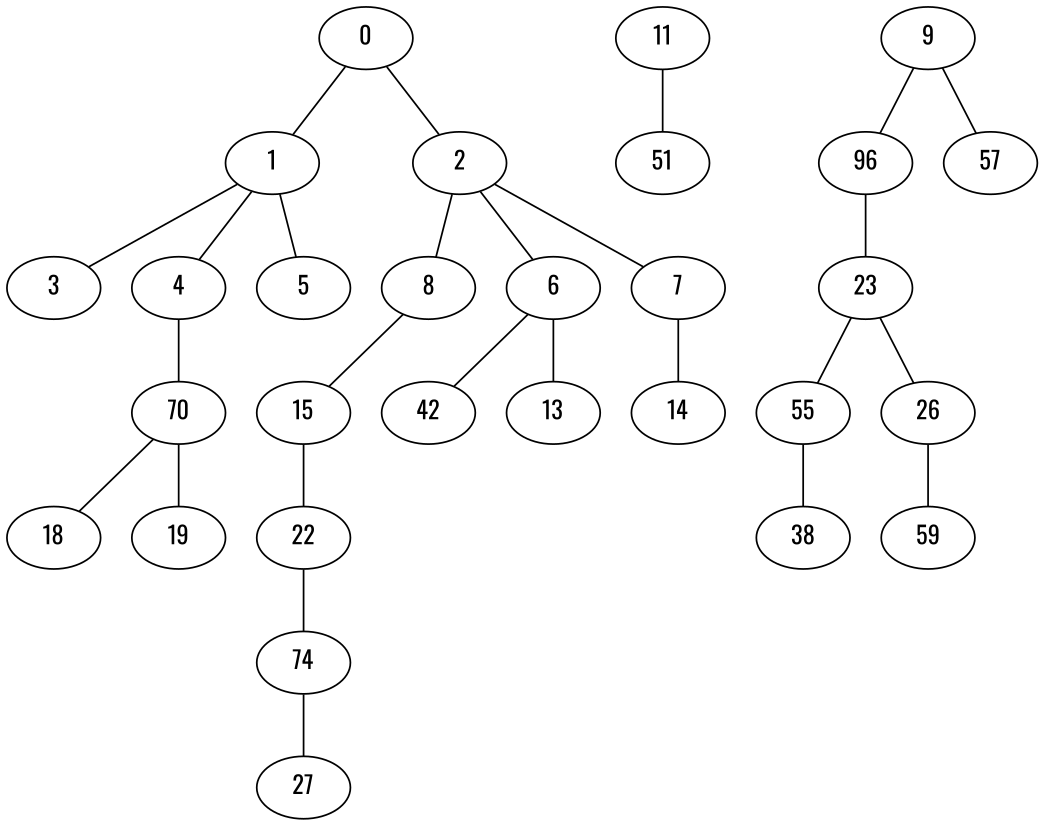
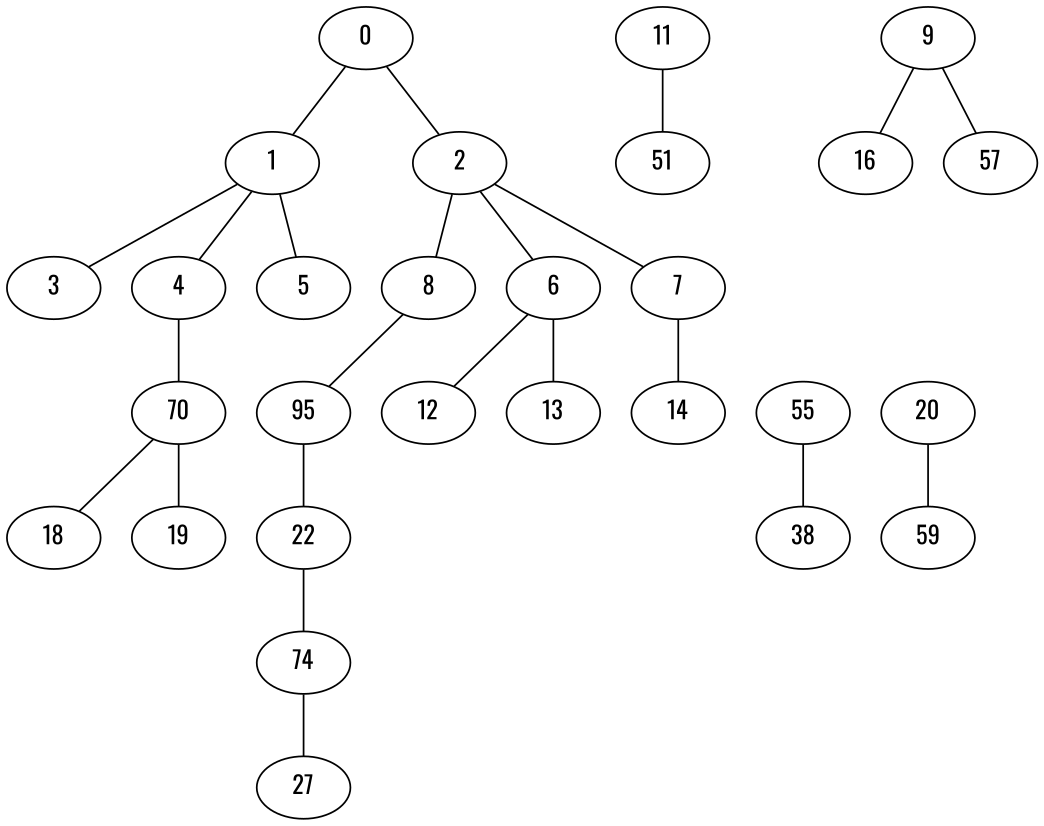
  graph {
    fontname=Oswald
    node [fontname=Oswald]
    edge [fontname=Oswald]
    0
    1
    2
    3
    4
    5
    8
    6
    7
    n10 [label=70]
-   15
-   12 [label=42]
+   15 [label=95]
+   12
    13
    14
    18
    19
    n17 [label=51]
    11
    9
-   16 [label=96]
+   16
    n21 [label=57]
    22
-   23
    n24 [label=74]
    n25 [label=55]
-   26
+   26 [label=20]
    27
    n28 [label=38]
    n29 [label=59]
    0 -- 1
    0 -- 2
    1 -- 3
    1 -- 4
    1 -- 5
    2 -- 8
    2 -- 6
    2 -- 7
    4 -- n10
    8 -- 15
    6 -- 12
    6 -- 13
    7 -- 14
    n10 -- 18
    n10 -- 19
    15 -- 22
    11 -- n17
    9 -- 16
    9 -- n21
-   16 -- 23
    22 -- n24
-   23 -- n25
-   23 -- 26
    n24 -- 27
    n25 -- n28
    26 -- n29
  }
